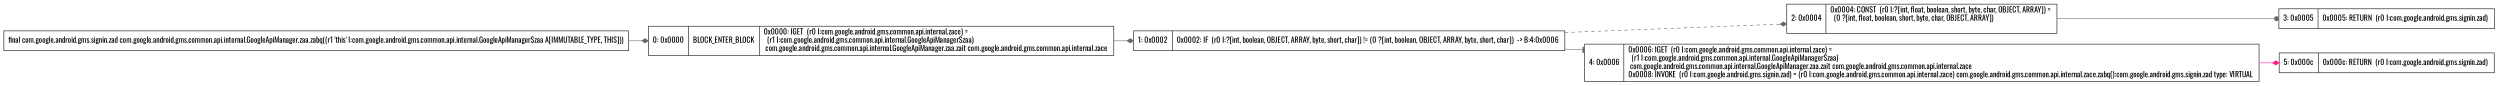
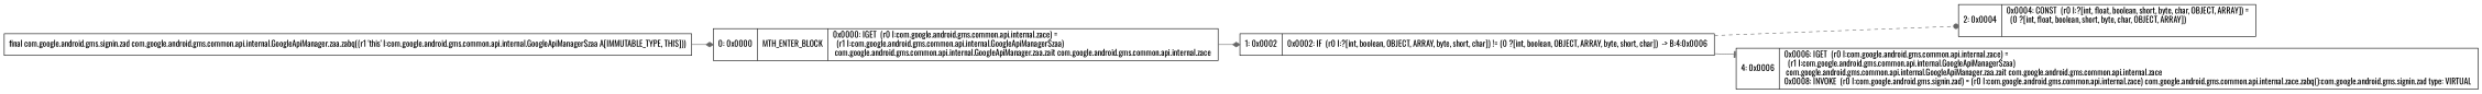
  digraph {
    fontname=Oswald
    rankdir=LR
    node [fontname=Oswald shape=record]
    edge [arrowhead=diamond color=gray40 fontname=Oswald]
-   n1 [label="{0\:\ 0x0000|BLOCK_ENTER_BLOCK\l|0x0000: IGET  (r0 I:com.google.android.gms.common.api.internal.zace) = \l  (r1 I:com.google.android.gms.common.api.internal.GoogleApiManager$zaa)\l com.google.android.gms.common.api.internal.GoogleApiManager.zaa.zait com.google.android.gms.common.api.internal.zace \l}"]
+   n1 [label="{0\:\ 0x0000|MTH_ENTER_BLOCK\l|0x0000: IGET  (r0 I:com.google.android.gms.common.api.internal.zace) = \l  (r1 I:com.google.android.gms.common.api.internal.GoogleApiManager$zaa)\l com.google.android.gms.common.api.internal.GoogleApiManager.zaa.zait com.google.android.gms.common.api.internal.zace \l}"]
    n2 [label="{1\:\ 0x0002|0x0002: IF  (r0 I:?[int, boolean, OBJECT, ARRAY, byte, short, char]) != (0 ?[int, boolean, OBJECT, ARRAY, byte, short, char])  \-\> B:4:0x0006 \l}"]
    n3 [label="{2\:\ 0x0004|0x0004: CONST  (r0 I:?[int, float, boolean, short, byte, char, OBJECT, ARRAY]) = \l  (0 ?[int, float, boolean, short, byte, char, OBJECT, ARRAY])\l \l}"]
    n4 [label="{4\:\ 0x0006|0x0006: IGET  (r0 I:com.google.android.gms.common.api.internal.zace) = \l  (r1 I:com.google.android.gms.common.api.internal.GoogleApiManager$zaa)\l com.google.android.gms.common.api.internal.GoogleApiManager.zaa.zait com.google.android.gms.common.api.internal.zace \l0x0008: INVOKE  (r0 I:com.google.android.gms.signin.zad) = (r0 I:com.google.android.gms.common.api.internal.zace) com.google.android.gms.common.api.internal.zace.zabq():com.google.android.gms.signin.zad type: VIRTUAL \l}"]
-   n5 [label="{3\:\ 0x0005|0x0005: RETURN  (r0 I:com.google.android.gms.signin.zad) \l}"]
-   n6 [label="{5\:\ 0x000c|0x000c: RETURN  (r0 I:com.google.android.gms.signin.zad) \l}"]
    n7 [label="{final com.google.android.gms.signin.zad com.google.android.gms.common.api.internal.GoogleApiManager.zaa.zabq((r1 'this' I:com.google.android.gms.common.api.internal.GoogleApiManager$zaa A[IMMUTABLE_TYPE, THIS])) }"]
    n1 -> n2
-   n2 -> n3 [style=dashed]
+   n2 -> n3 [arrowhead=dot style=dashed]
    n2 -> n4 [arrowhead=tee]
-   n3 -> n5 [arrowhead=dot]
-   n4 -> n6 [color=deeppink]
    n7 -> n1
  }
